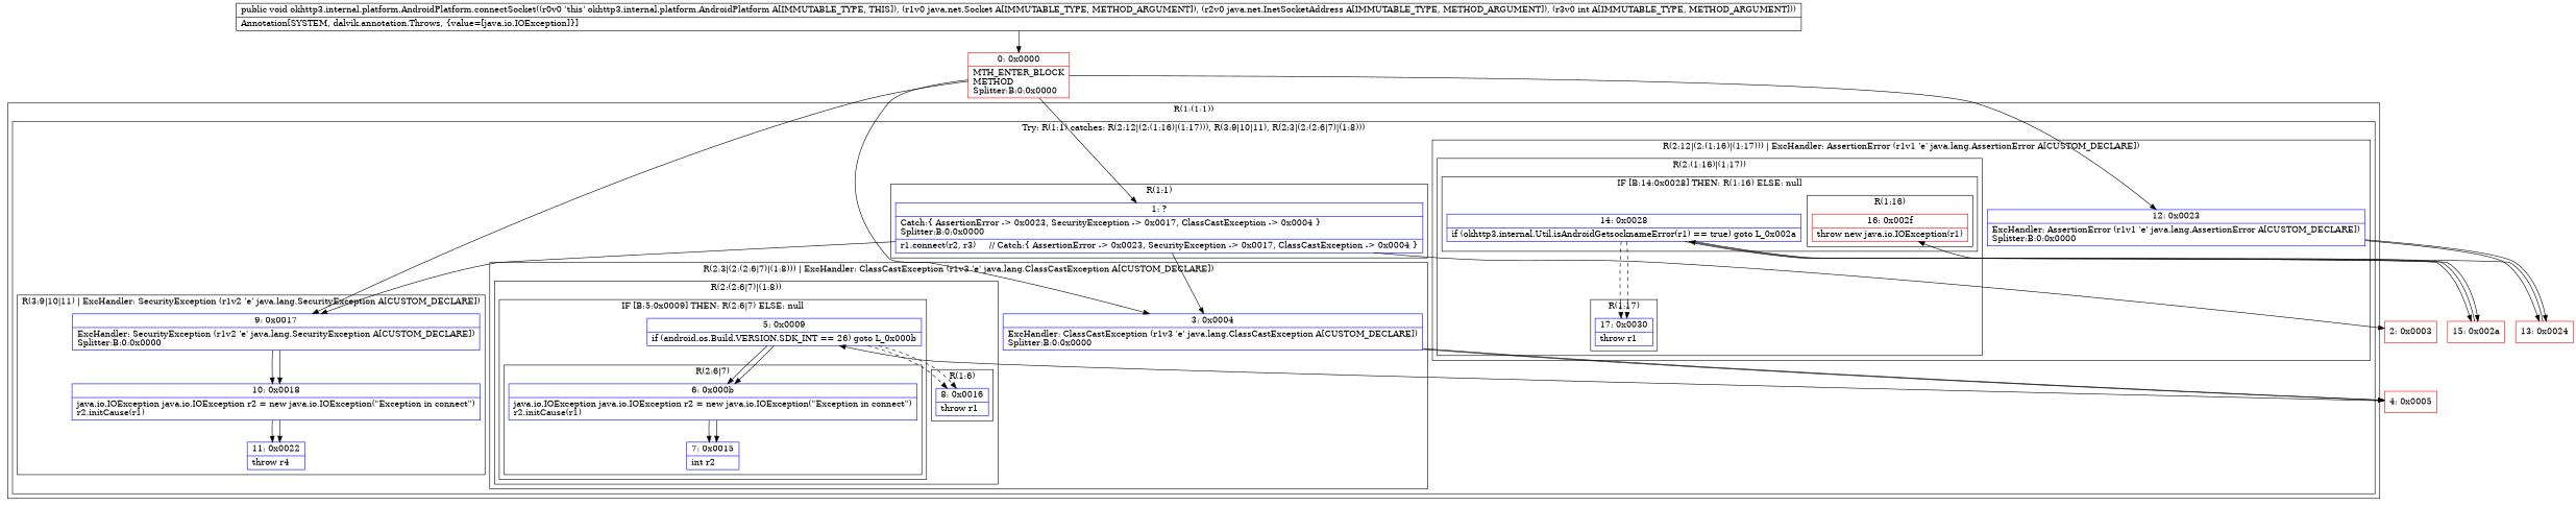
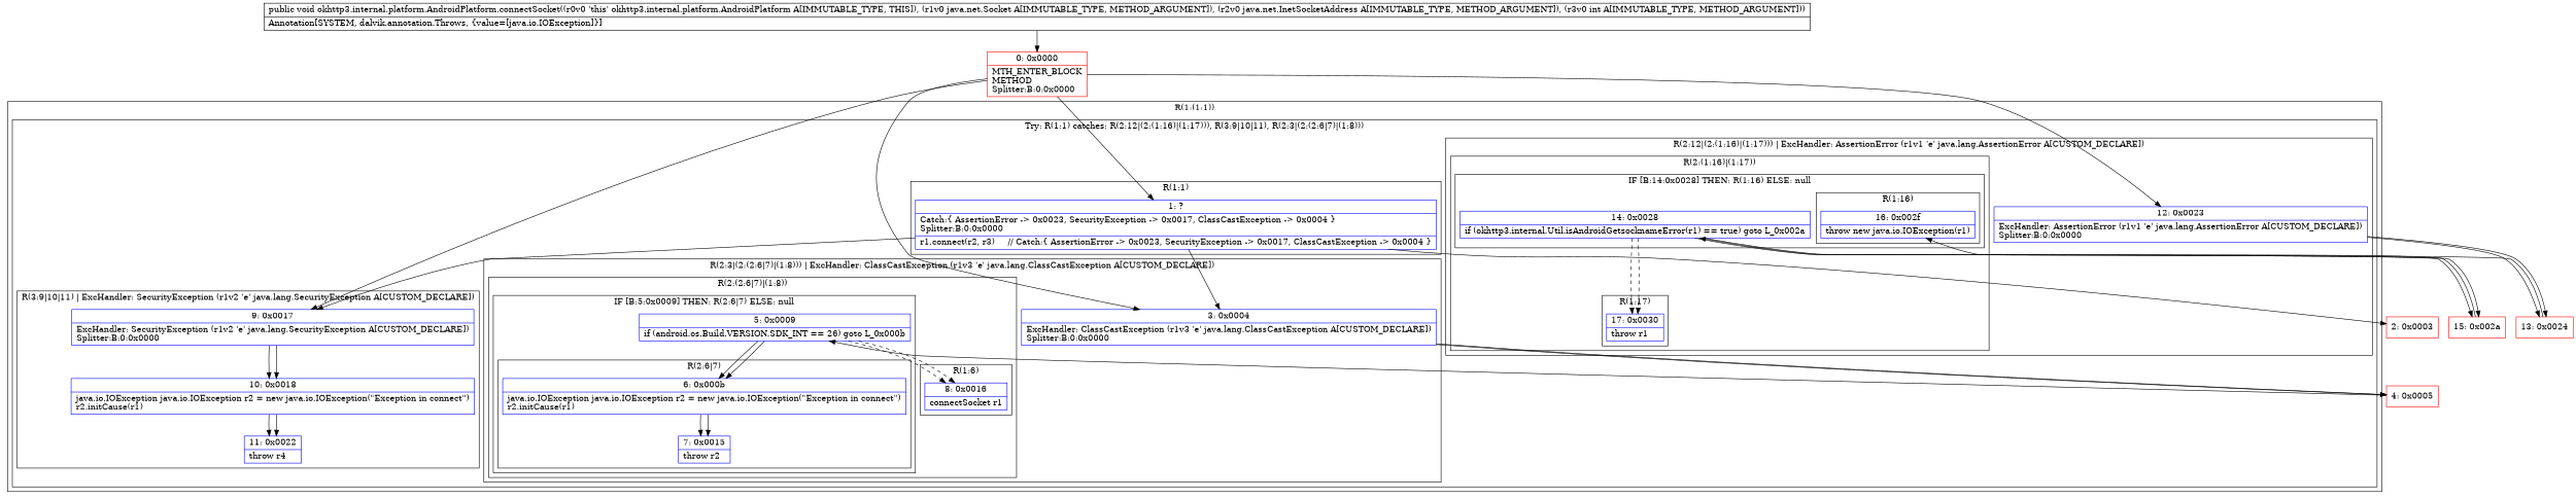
  digraph {
    node [color=blue shape=record]
    n1 [label="{1\:\ ?|Catch:\{ AssertionError \-\> 0x0023, SecurityException \-\> 0x0017, ClassCastException \-\> 0x0004 \}\lSplitter:B:0:0x0000\l|r1.connect(r2, r3)     \/\/ Catch:\{ AssertionError \-\> 0x0023, SecurityException \-\> 0x0017, ClassCastException \-\> 0x0004 \}\l}"]
-   n2 [color=red label="{16\:\ 0x002f|throw new java.io.IOException(r1)\l}"]
+   n2 [label="{16\:\ 0x002f|throw new java.io.IOException(r1)\l}"]
    n3 [label="{14\:\ 0x0028|if (okhttp3.internal.Util.isAndroidGetsocknameError(r1) == true) goto L_0x002a\l}"]
    n4 [label="{17\:\ 0x0030|throw r1\l}"]
    n5 [label="{12\:\ 0x0023|ExcHandler: AssertionError (r1v1 'e' java.lang.AssertionError A[CUSTOM_DECLARE])\lSplitter:B:0:0x0000\l}"]
    n6 [label="{9\:\ 0x0017|ExcHandler: SecurityException (r1v2 'e' java.lang.SecurityException A[CUSTOM_DECLARE])\lSplitter:B:0:0x0000\l}"]
    n7 [label="{10\:\ 0x0018|java.io.IOException java.io.IOException r2 = new java.io.IOException(\"Exception in connect\")\lr2.initCause(r1)\l}"]
    n8 [label="{11\:\ 0x0022|throw r4\l}"]
    n9 [label="{6\:\ 0x000b|java.io.IOException java.io.IOException r2 = new java.io.IOException(\"Exception in connect\")\lr2.initCause(r1)\l}"]
-   n10 [label="{7\:\ 0x0015|int r2\l}"]
+   n10 [label="{7\:\ 0x0015|throw r2\l}"]
    n11 [label="{5\:\ 0x0009|if (android.os.Build.VERSION.SDK_INT == 26) goto L_0x000b\l}"]
-   n12 [label="{8\:\ 0x0016|throw r1\l}"]
+   n12 [label="{8\:\ 0x0016|connectSocket r1\l}"]
    n13 [label="{3\:\ 0x0004|ExcHandler: ClassCastException (r1v3 'e' java.lang.ClassCastException A[CUSTOM_DECLARE])\lSplitter:B:0:0x0000\l}"]
    n14 [color=red label="{2\:\ 0x0003}"]
    n15 [color=red label="{15\:\ 0x002a}"]
    n16 [color=red label="{13\:\ 0x0024}"]
    n17 [color=red label="{4\:\ 0x0005}"]
    n18 [color=red label="{0\:\ 0x0000|MTH_ENTER_BLOCK\lMETHOD\lSplitter:B:0:0x0000\l}"]
    n19 [label="{public void okhttp3.internal.platform.AndroidPlatform.connectSocket((r0v0 'this' okhttp3.internal.platform.AndroidPlatform A[IMMUTABLE_TYPE, THIS]), (r1v0 java.net.Socket A[IMMUTABLE_TYPE, METHOD_ARGUMENT]), (r2v0 java.net.InetSocketAddress A[IMMUTABLE_TYPE, METHOD_ARGUMENT]), (r3v0 int A[IMMUTABLE_TYPE, METHOD_ARGUMENT]))  | Annotation[SYSTEM, dalvik.annotation.Throws, \{value=[java.io.IOException]\}]\l}" color=""]
    subgraph cluster_1 {
      label="R(1:(1:1))"
      subgraph cluster_2 {
        label="Try: R(1:1) catches: R(2:12|(2:(1:16)|(1:17))), R(3:9|10|11), R(2:3|(2:(2:6|7)|(1:8)))"
        subgraph cluster_3 {
          label="R(1:1)"
          n1
        }
        subgraph cluster_4 {
          label="R(2:12|(2:(1:16)|(1:17))) | ExcHandler: AssertionError (r1v1 'e' java.lang.AssertionError A[CUSTOM_DECLARE])\l"
          n5
          subgraph cluster_5 {
            label="R(2:(1:16)|(1:17))"
            subgraph cluster_6 {
              label="IF [B:14:0x0028] THEN: R(1:16) ELSE: null"
              n3
              subgraph cluster_7 {
                label="R(1:16)"
                n2
              }
            }
            subgraph cluster_8 {
              label="R(1:17)"
              n4
            }
          }
        }
        subgraph cluster_9 {
          label="R(3:9|10|11) | ExcHandler: SecurityException (r1v2 'e' java.lang.SecurityException A[CUSTOM_DECLARE])\l"
          n6
          n7
          n8
        }
        subgraph cluster_10 {
          label="R(2:3|(2:(2:6|7)|(1:8))) | ExcHandler: ClassCastException (r1v3 'e' java.lang.ClassCastException A[CUSTOM_DECLARE])\l"
          n13
          subgraph cluster_11 {
            label="R(2:(2:6|7)|(1:8))"
            subgraph cluster_12 {
              label="IF [B:5:0x0009] THEN: R(2:6|7) ELSE: null"
              n11
              subgraph cluster_13 {
                label="R(2:6|7)"
                n9
                n10
              }
            }
            subgraph cluster_14 {
              label="R(1:6)"
              n12
            }
          }
        }
      }
    }
    subgraph cluster_15 {
      label="R(2:3|(2:(2:6|7)|(1:8))) | ExcHandler: ClassCastException (r1v3 'e' java.lang.ClassCastException A[CUSTOM_DECLARE])\l"
      subgraph cluster_16 {
        label="R(2:(2:6|7)|(1:8))"
        subgraph cluster_17 {
          label="IF [B:5:0x0009] THEN: R(2:6|7) ELSE: null"
          subgraph cluster_18 {
            label="R(2:6|7)"
          }
        }
        subgraph cluster_19 {
          label="R(1:8)"
        }
      }
    }
    subgraph cluster_20 {
      label="R(2:12|(2:(1:16)|(1:17))) | ExcHandler: AssertionError (r1v1 'e' java.lang.AssertionError A[CUSTOM_DECLARE])\l"
      subgraph cluster_21 {
        label="R(2:(1:16)|(1:17))"
        subgraph cluster_22 {
          label="IF [B:14:0x0028] THEN: R(1:16) ELSE: null"
          subgraph cluster_23 {
            label="R(1:16)"
          }
        }
        subgraph cluster_24 {
          label="R(1:17)"
        }
      }
    }
    subgraph cluster_25 {
      label="R(3:9|10|11) | ExcHandler: SecurityException (r1v2 'e' java.lang.SecurityException A[CUSTOM_DECLARE])\l"
    }
    n1 -> n6
    n1 -> n13
    n1 -> n14
    n3 -> n4 [style=dashed]
    n3 -> n4 [style=dashed]
    n3 -> n15
    n3 -> n15
    n5 -> n16
    n5 -> n16
    n6 -> n7
    n6 -> n7
    n7 -> n8
    n7 -> n8
    n9 -> n10
    n9 -> n10
    n11 -> n9
    n11 -> n9
    n11 -> n12 [style=dashed]
    n11 -> n12 [style=dashed]
    n13 -> n17
    n13 -> n17
    n15 -> n2
    n16 -> n3
    n17 -> n11
    n18 -> n1
    n18 -> n5
    n18 -> n6
    n18 -> n13
    n19 -> n18
  }
